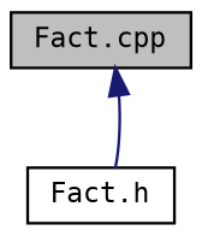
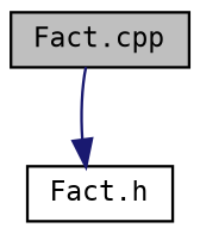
  digraph {
    fontname="DejaVu Sans Mono"
    node [color=black fontname="DejaVu Sans Mono" fontsize=10 shape=record style=filled]
    n1 [fillcolor=grey75 fontcolor=black height=0.2 label="Fact.cpp" width=0.4]
    n2 [fillcolor=white height=0.2 label="Fact.h" width=0.4]
-   n2 -> n1 [color=midnightblue fontname="DejaVu Sans Mono" fontsize=10 labelfontname="FreeSans.ttf" labelfontsize=10 style=solid]
+   n1 -> n2 [color=midnightblue fontname="DejaVu Sans Mono" fontsize=10 labelfontname="FreeSans.ttf" labelfontsize=10 style=solid]
  }
